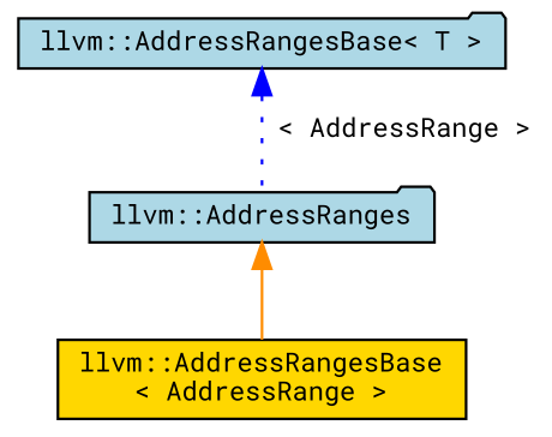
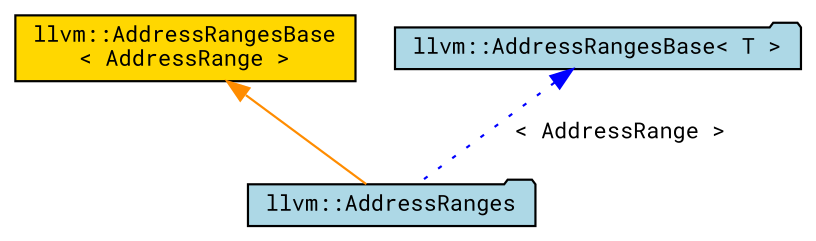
  digraph {
    fontname="Roboto Mono"
    node [color=black fillcolor=lightblue fontname="Roboto Mono" fontsize=10 shape=folder style=filled]
    edge [dir=back fontname="Roboto Mono" fontsize=10 labelfontname=Helvetica labelfontsize=10]
    n1 [fontcolor=black height=0.2 label="llvm::AddressRanges" width=0.4]
    n2 [fillcolor=gold height=0.2 label="llvm::AddressRangesBase\l\< AddressRange \>" shape=box width=0.4]
    n3 [height=0.2 label="llvm::AddressRangesBase\< T \>" width=0.4]
-   n1 -> n2 [color=darkorange style=solid]
+   n2 -> n1 [color=darkorange style=solid]
    n3 -> n1 [color=blue label=" \< AddressRange \>" style=dotted]
  }
